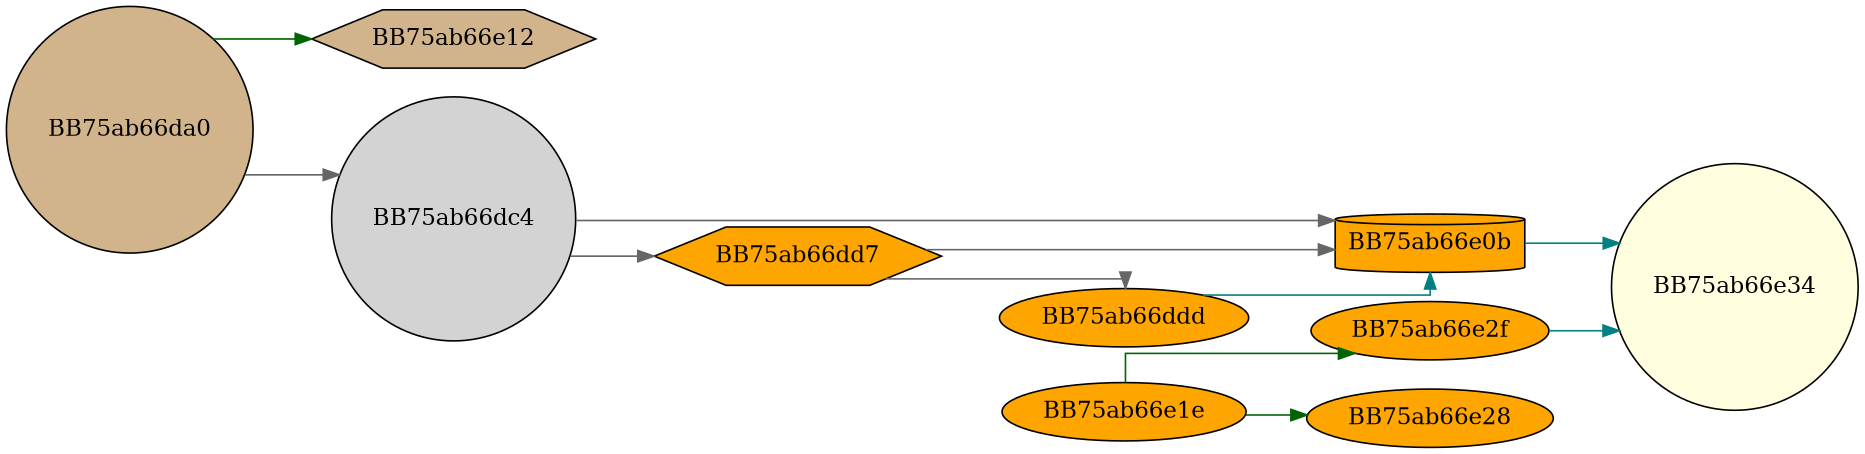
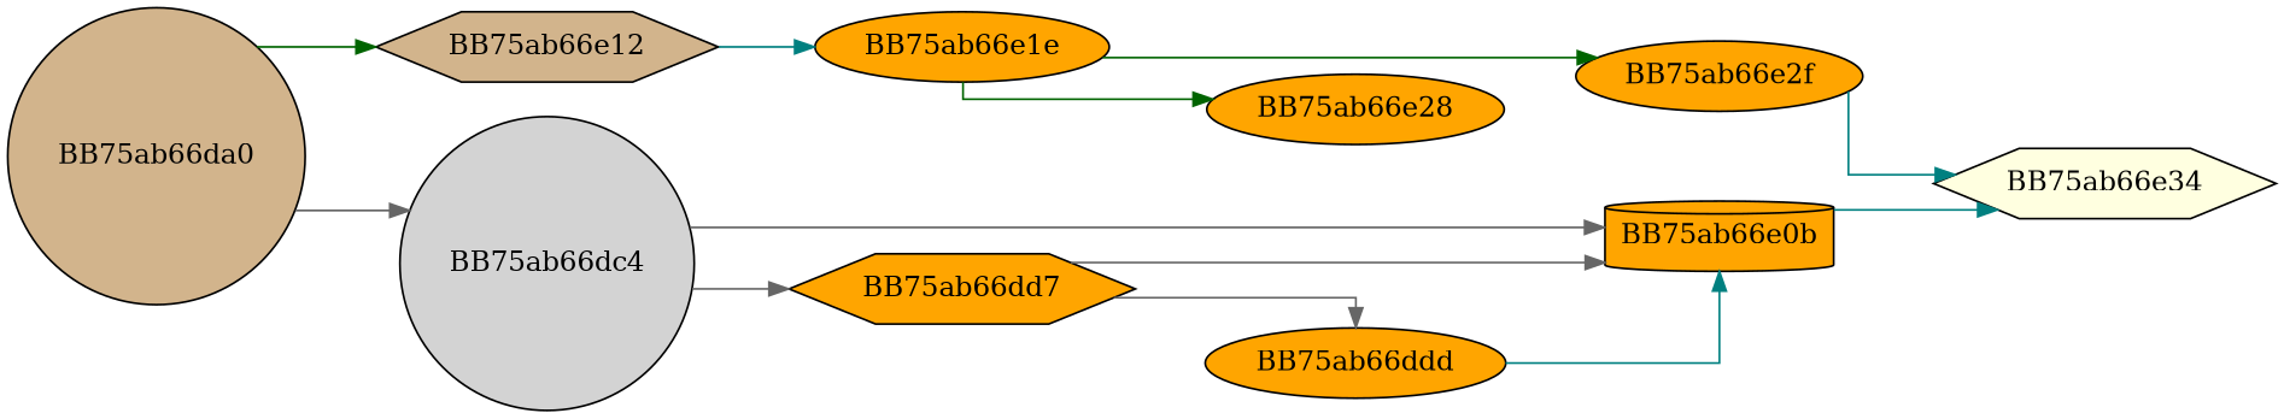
  digraph {
    rankdir=LR
    splines=ortho
    node [fillcolor=orange shape=ellipse style=filled]
    edge [color=gray40]
    BB75ab66da0 [fillcolor=tan shape=circle]
    BB75ab66e12 [fillcolor=tan shape=hexagon]
    BB75ab66dc4 [fillcolor=lightgrey shape=circle]
    BB75ab66e1e
    BB75ab66e0b [shape=cylinder]
    BB75ab66dd7 [shape=hexagon]
    BB75ab66e2f
    BB75ab66e28
-   BB75ab66e34 [fillcolor=lightyellow shape=circle]
+   BB75ab66e34 [fillcolor=lightyellow shape=hexagon]
    BB75ab66ddd
    BB75ab66da0 -> BB75ab66e12 [color=darkgreen]
    BB75ab66da0 -> BB75ab66dc4
+   BB75ab66e12 -> BB75ab66e1e [color=teal]
    BB75ab66dc4 -> BB75ab66e0b
    BB75ab66dc4 -> BB75ab66dd7
    BB75ab66e1e -> BB75ab66e2f [color=darkgreen]
    BB75ab66e1e -> BB75ab66e28 [color=darkgreen]
    BB75ab66e0b -> BB75ab66e34 [color=teal]
    BB75ab66dd7 -> BB75ab66e0b
    BB75ab66dd7 -> BB75ab66ddd
    BB75ab66e2f -> BB75ab66e34 [color=teal]
    BB75ab66ddd -> BB75ab66e0b [color=teal]
  }
